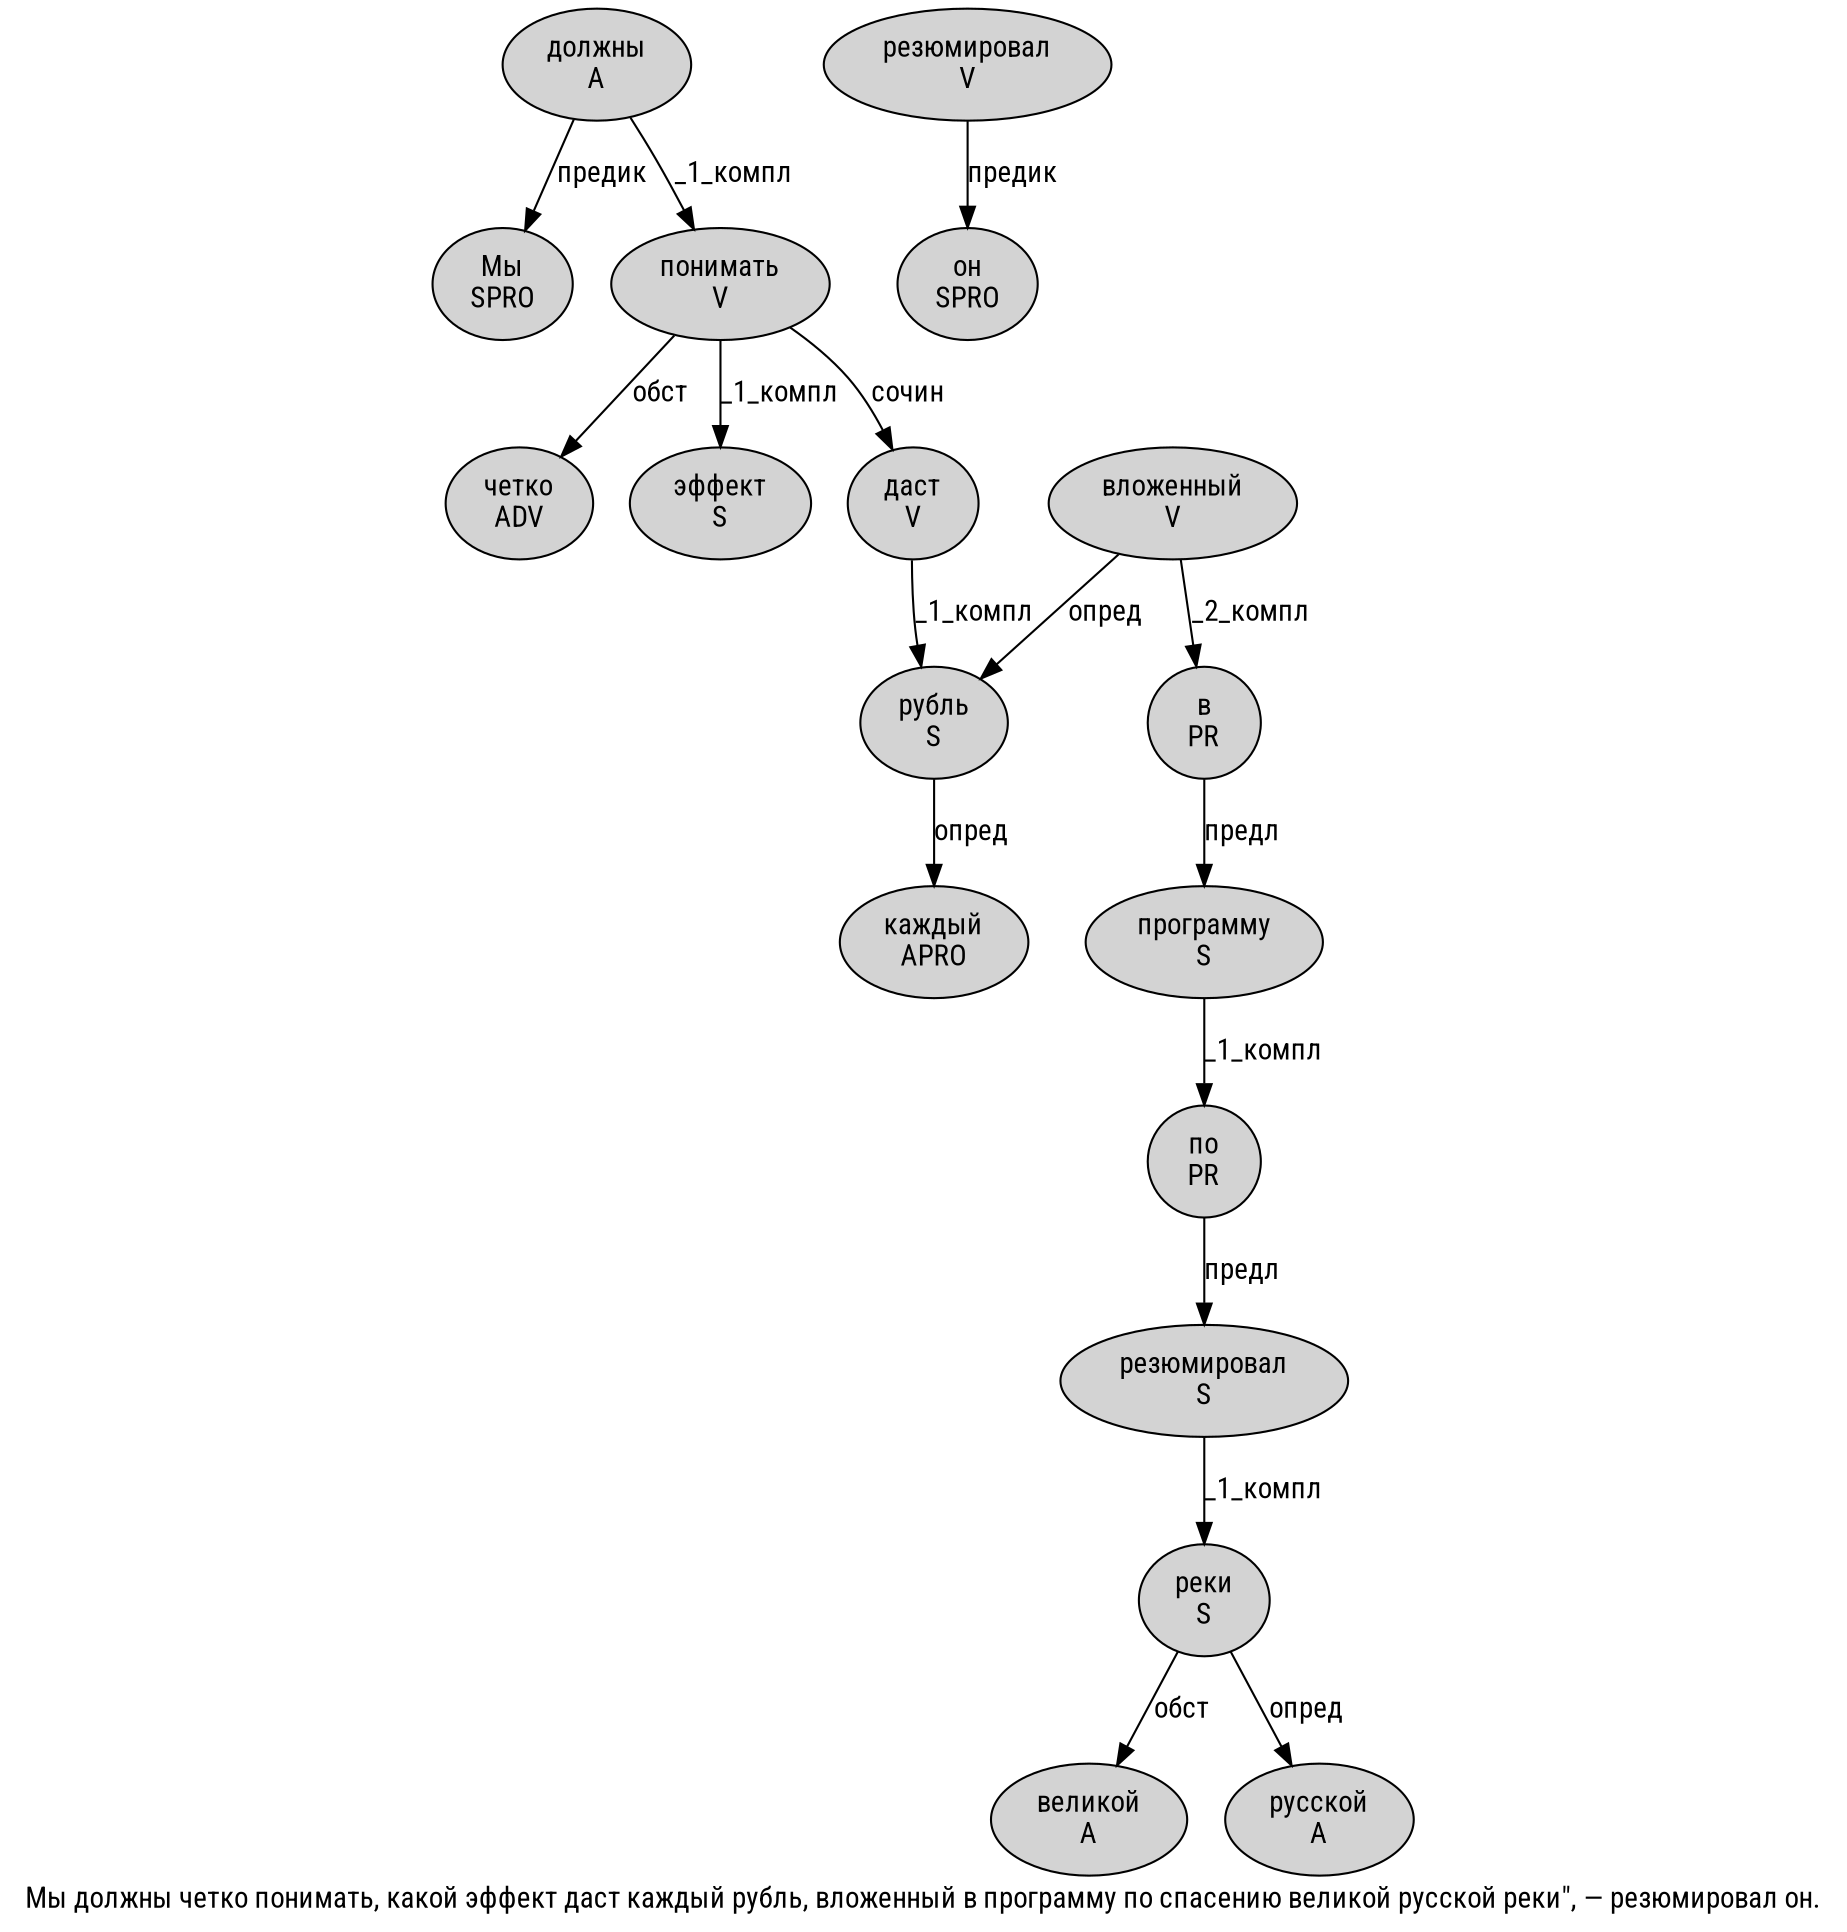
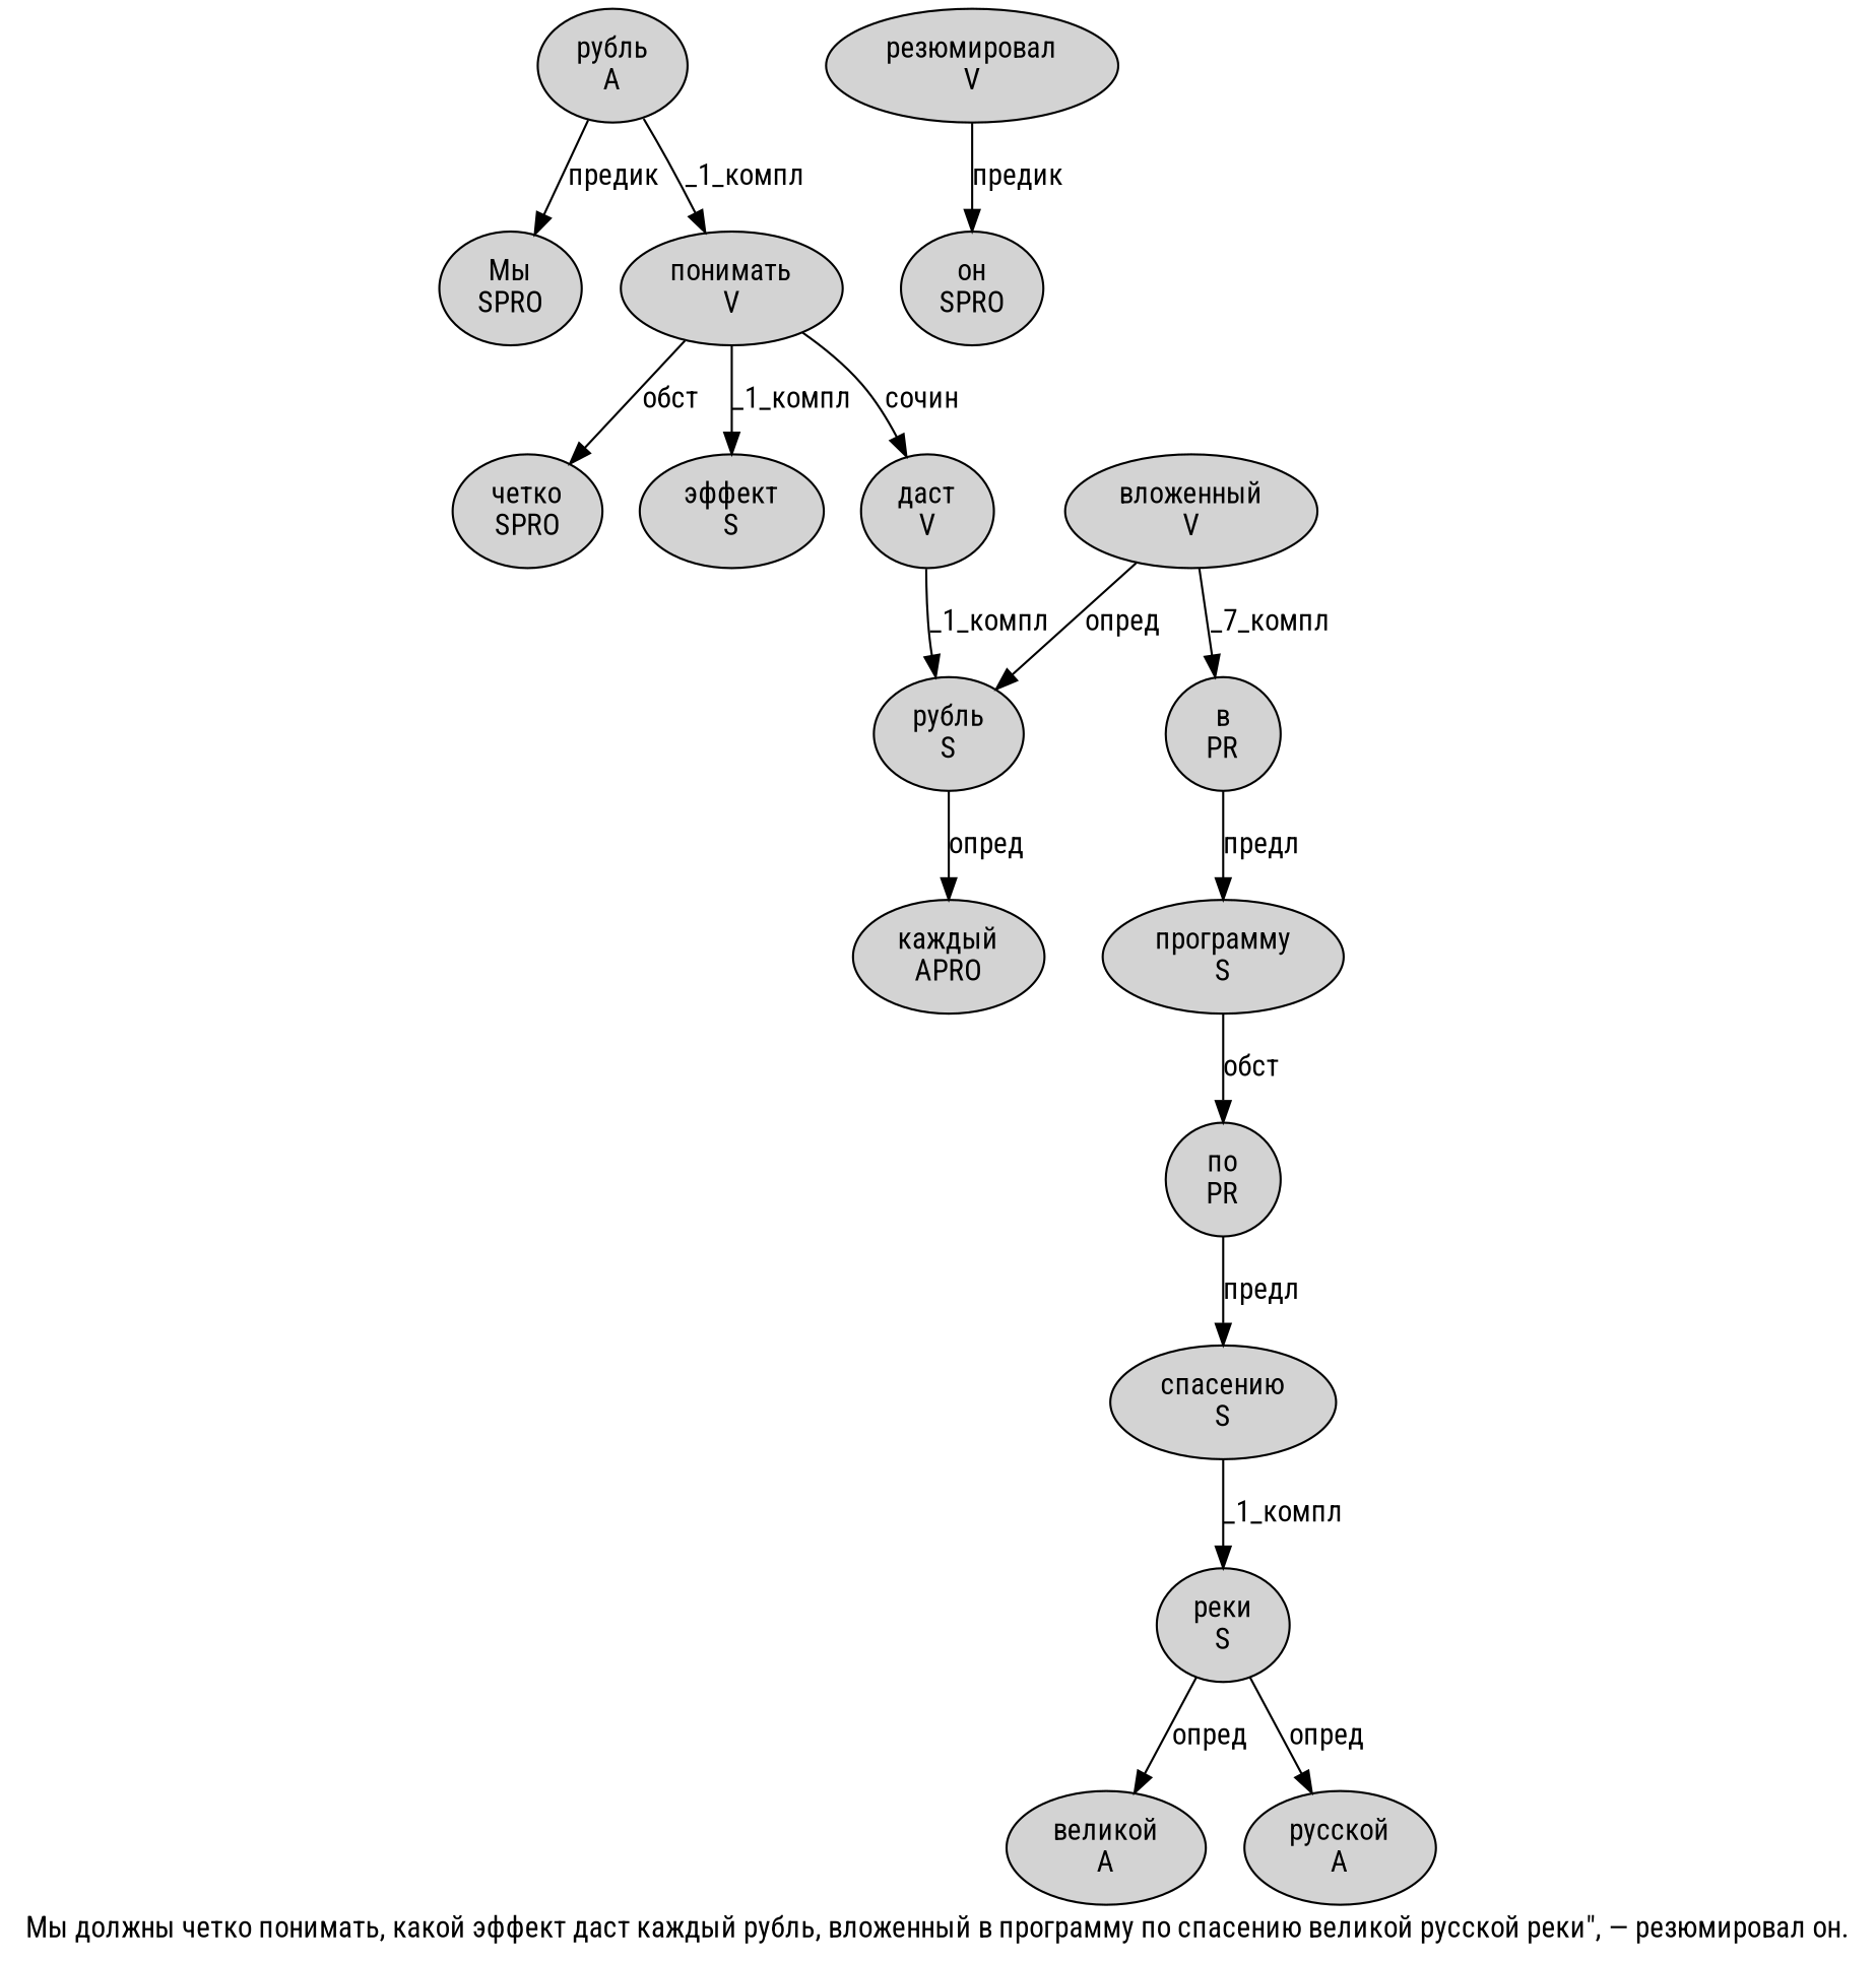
  digraph {
    fontname="Roboto Condensed"
    label="Мы должны четко понимать, какой эффект даст каждый рубль, вложенный в программу по спасению великой русской реки\", — резюмировал он."
    node [fillcolor=lightgray fontname="Roboto Condensed" penwidth=1 shape=ellipse style=filled]
    edge [fontname="Roboto Condensed"]
    n1 [label="Мы\nSPRO"]
-   n2 [label="должны\nA"]
+   n2 [label="рубль\nA"]
    n3 [label="понимать\nV"]
-   n4 [label="четко\nADV"]
+   n4 [label="четко\nSPRO"]
    n5 [label="эффект\nS"]
    n6 [label="даст\nV"]
    n7 [label="рубль\nS"]
    n8 [label="каждый\nAPRO"]
    n9 [label="резюмировал\nV"]
    n10 [label="он\nSPRO"]
    n11 [label="вложенный\nV"]
    n12 [label="в\nPR"]
    n13 [label="программу\nS"]
    n14 [label="по\nPR"]
-   n15 [label="резюмировал\nS"]
+   n15 [label="спасению\nS"]
    n16 [label="реки\nS"]
    n17 [label="великой\nA"]
    n18 [label="русской\nA"]
    n2 -> n1 [label="предик"]
    n2 -> n3 [label="_1_компл"]
    n3 -> n4 [label="обст"]
    n3 -> n5 [label="_1_компл"]
    n3 -> n6 [label="сочин"]
    n6 -> n7 [label="_1_компл"]
    n7 -> n8 [label="опред"]
    n9 -> n10 [label="предик"]
    n11 -> n7 [label="опред"]
-   n11 -> n12 [label="_2_компл"]
+   n11 -> n12 [label="_7_компл"]
    n12 -> n13 [label="предл"]
-   n13 -> n14 [label="_1_компл"]
+   n13 -> n14 [label="обст"]
    n14 -> n15 [label="предл"]
    n15 -> n16 [label="_1_компл"]
-   n16 -> n17 [label="обст"]
+   n16 -> n17 [label="опред"]
    n16 -> n18 [label="опред"]
  }
